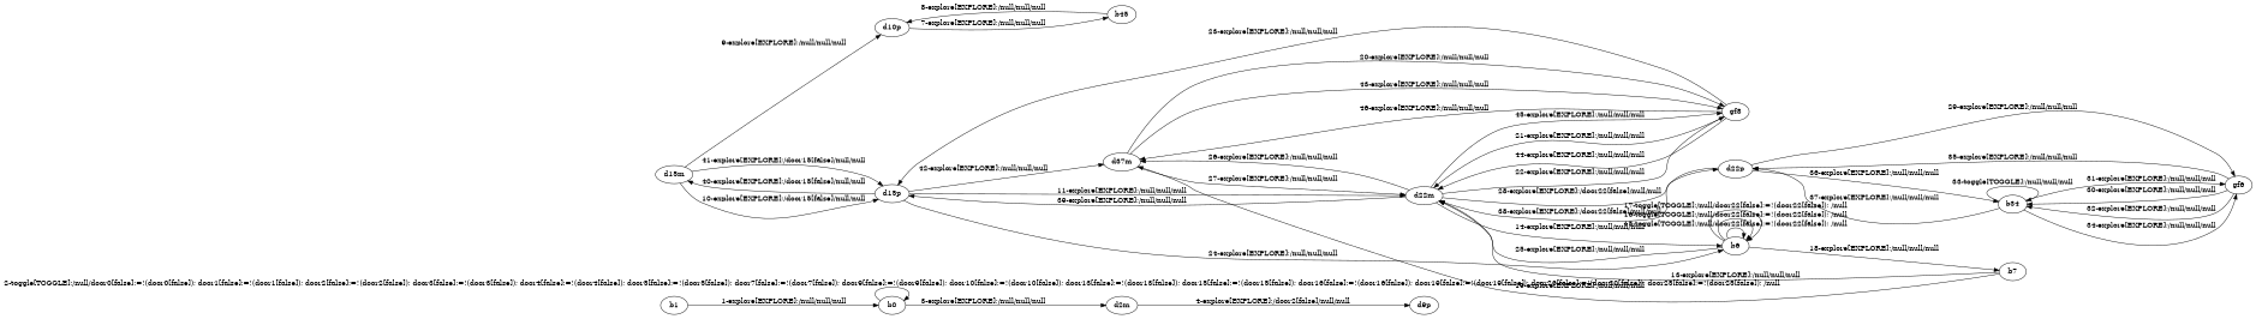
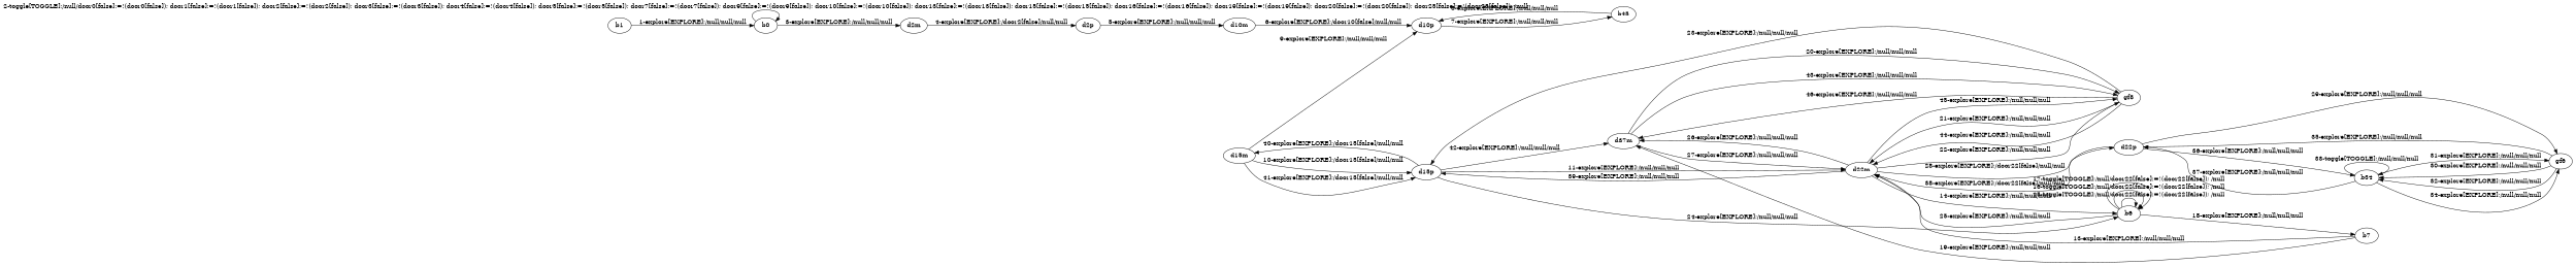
  digraph {
    rankdir=LR
    b1
    b0
    d2m
-   d2p [label=d9p]
+   d2p
+   d10m
    d10p
    b45
    d15m
    d15p
    d22m
    b6
    d37m
    gf8
    d22p
    b7
    gf6
    n17 [label=b34]
    b1 -> b0 [label="1-explore[EXPLORE];/null/null/null"]
    b0 -> b0 [label="2-toggle[TOGGLE];/null/door0[false]:=!(door0[false]); door1[false]:=!(door1[false]); door2[false]:=!(door2[false]); door3[false]:=!(door3[false]); door4[false]:=!(door4[false]); door5[false]:=!(door5[false]); door7[false]:=!(door7[false]); door9[false]:=!(door9[false]); door10[false]:=!(door10[false]); door13[false]:=!(door13[false]); door15[false]:=!(door15[false]); door16[false]:=!(door16[false]); door19[false]:=!(door19[false]); door20[false]:=!(door20[false]); door25[false]:=!(door25[false]); /null"]
    b0 -> d2m [label="3-explore[EXPLORE];/null/null/null"]
    d2m -> d2p [label="4-explore[EXPLORE];/door2[false]/null/null"]
+   d2p -> d10m [label="5-explore[EXPLORE];/null/null/null"]
+   d10m -> d10p [label="6-explore[EXPLORE];/door10[false]/null/null"]
    d10p -> b45 [label="7-explore[EXPLORE];/null/null/null"]
    b45 -> d10p [label="8-explore[EXPLORE];/null/null/null"]
    d15m -> d10p [label="9-explore[EXPLORE];/null/null/null"]
    d15m -> d15p [label="10-explore[EXPLORE];/door15[false]/null/null"]
    d15m -> d15p [label="41-explore[EXPLORE];/door15[false]/null/null"]
    d15p -> d15m [label="40-explore[EXPLORE];/door15[false]/null/null"]
    d15p -> d22m [label="11-explore[EXPLORE];/null/null/null"]
    d15p -> b6 [label="24-explore[EXPLORE];/null/null/null"]
    d15p -> d37m [label="42-explore[EXPLORE];/null/null/null"]
    d22m -> d15p [label="39-explore[EXPLORE];/null/null/null"]
    d22m -> b6 [label="14-explore[EXPLORE];/null/null/null"]
    d22m -> d37m [label="26-explore[EXPLORE];/null/null/null"]
    d22m -> gf8 [label="22-explore[EXPLORE];/null/null/null"]
    d22m -> gf8 [label="45-explore[EXPLORE];/null/null/null"]
    d22m -> d22p [label="28-explore[EXPLORE];/door22[false]/null/null"]
    b6 -> d22m [label="25-explore[EXPLORE];/null/null/null"]
    b6 -> b6 [label="15-toggle[TOGGLE];/null/door22[false]:=!(door22[false]); /null"]
    b6 -> b6 [label="16-toggle[TOGGLE];/null/door22[false]:=!(door22[false]); /null"]
    b6 -> b6 [label="17-toggle[TOGGLE];/null/door22[false]:=!(door22[false]); /null"]
    b6 -> b7 [label="18-explore[EXPLORE];/null/null/null"]
    d37m -> d22m [label="27-explore[EXPLORE];/null/null/null"]
    d37m -> gf8 [label="20-explore[EXPLORE];/null/null/null"]
    d37m -> gf8 [label="43-explore[EXPLORE];/null/null/null"]
    gf8 -> d15p [label="23-explore[EXPLORE];/null/null/null"]
    gf8 -> d22m [label="21-explore[EXPLORE];/null/null/null"]
    gf8 -> d22m [label="44-explore[EXPLORE];/null/null/null"]
    gf8 -> d37m [label="46-explore[EXPLORE];/null/null/null"]
    d22p -> d22m [label="38-explore[EXPLORE];/door22[false]/null/null"]
    d22p -> gf6 [label="29-explore[EXPLORE];/null/null/null"]
    d22p -> n17 [label="36-explore[EXPLORE];/null/null/null"]
    b7 -> d22m [label="13-explore[EXPLORE];/null/null/null"]
    b7 -> d37m [label="19-explore[EXPLORE];/null/null/null"]
    gf6 -> d22p [label="35-explore[EXPLORE];/null/null/null"]
    gf6 -> n17 [label="30-explore[EXPLORE];/null/null/null"]
    gf6 -> n17 [label="32-explore[EXPLORE];/null/null/null"]
    n17 -> d22p [label="37-explore[EXPLORE];/null/null/null"]
    n17 -> gf6 [label="31-explore[EXPLORE];/null/null/null"]
    n17 -> gf6 [label="34-explore[EXPLORE];/null/null/null"]
    n17 -> n17 [label="33-toggle[TOGGLE];/null/null/null"]
  }
